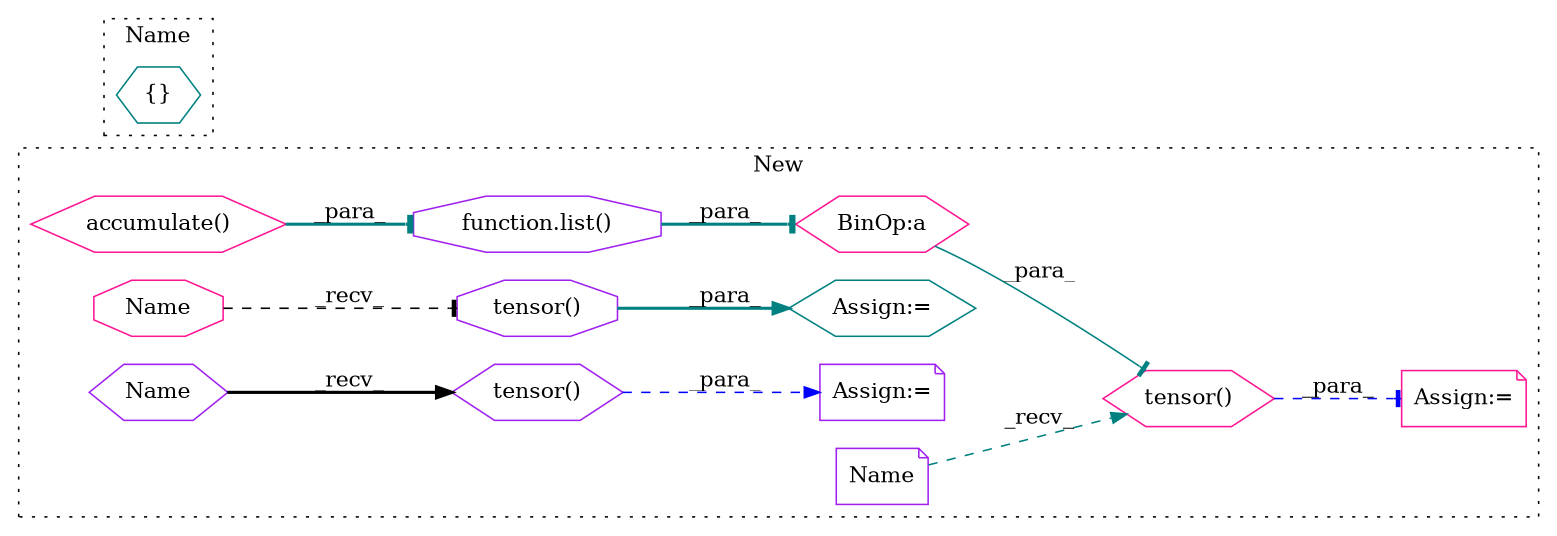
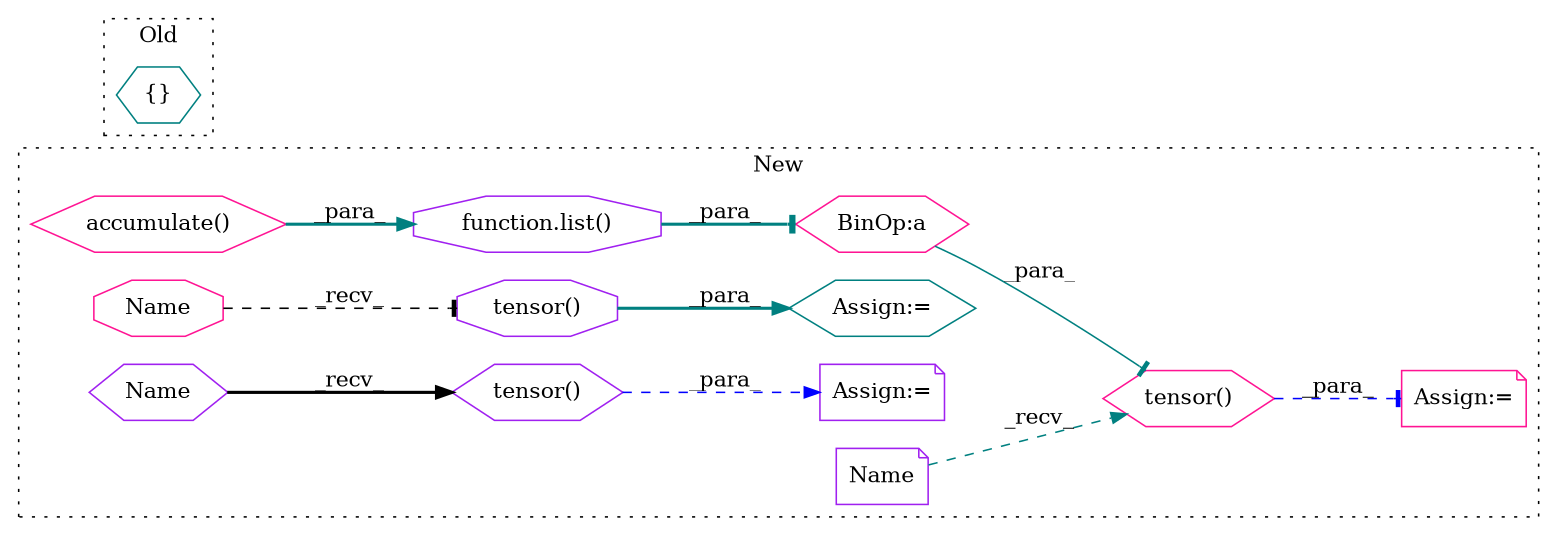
  digraph {
    rankdir=LR
    node [a=75 color=purple l=3 shape=hexagon]
    edge [arrowhead=tee color=teal style=bold]
    n1 [color=deeppink l="21,1" label="accumulate()" s="2129,2177"]
    n2 [color=deeppink l="13,19" label="tensor()" s="2331,2363"]
    n3 [a=82 color=deeppink label="BinOp:a" s=2290]
    n4 [l="13,19" label="tensor()" s="2409,2449"]
    n5 [l="5,1" label="function.list()" s="2124,2178" shape=octagon]
    n6 [l="13,18" label="tensor()" s="2498,2526" shape=octagon]
    n7 [a=68 color=deeppink label="Assign:=" s=2328 shape=note]
    n8 [a=68 label="Assign:=" s=2406 shape=note]
    n9 [a=68 color=teal label="Assign:=" s=2495]
    n10 [a=87 color=deeppink l=5 label=Name s=2498 shape=octagon]
    n11 [a=87 l=5 label=Name s=2409]
    n12 [a=87 l=5 label=Name s=2331 shape=note]
    n13 [a=95 color=teal l="14,10" label="{}" s="1618,1712"]
    subgraph cluster_1 {
      label=New
      style=dotted
      n1
      n2
      n3
      n4
      n5
      n6
      n7
      n8
      n9
      n10
      n11
      n12
    }
    subgraph cluster_2 {
-     label=Name
+     label=Old
      style=dotted
      n13
    }
-   n1 -> n5 [label=_para_]
+   n1 -> n5 [arrowhead=normal label=_para_]
    n2 -> n7 [color=blue label=_para_ style=dashed]
    n3 -> n2 [label=_para_ style=solid]
    n4 -> n8 [arrowhead=normal color=blue label=_para_ style=dashed]
    n5 -> n3 [label=_para_]
    n6 -> n9 [arrowhead=normal label=_para_]
    n10 -> n6 [color=black label=_recv_ style=dashed]
    n11 -> n4 [arrowhead=normal color=black label=_recv_]
    n12 -> n2 [arrowhead=normal label=_recv_ style=dashed]
  }
